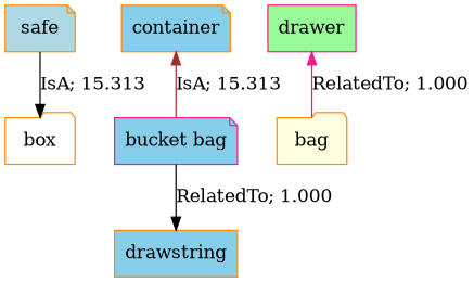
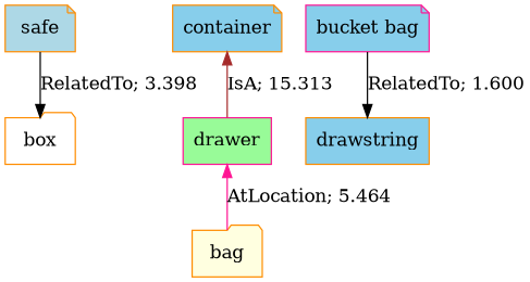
  digraph {
    node [color=darkorange fillcolor=skyblue shape=note style=filled]
    edge [color=black dir=forward]
    n1 [fillcolor=lightblue label=safe]
    n2 [fillcolor=white label=box shape=folder]
    n3 [label=container]
    n4 [color=deeppink fillcolor=palegreen label=drawer shape=box]
    n5 [fillcolor=lightyellow label=bag shape=folder]
    n6 [color=deeppink label="bucket bag"]
    n7 [label=drawstring shape=box]
-   n1 -> n2 [label="IsA; 15.313" weight=3.398]
-   n3 -> n6 [color=brown dir=back label="IsA; 15.313" weight=15.313]
-   n4 -> n5 [color=deeppink dir=back label="RelatedTo; 1.000" weight=5.464]
-   n6 -> n7 [label="RelatedTo; 1.000" weight=1.000]
+   n1 -> n2 [label="RelatedTo; 3.398" weight=3.398]
+   n3 -> n4 [color=brown dir=back label="IsA; 15.313" weight=15.313]
+   n4 -> n5 [color=deeppink dir=back label="AtLocation; 5.464" weight=5.464]
+   n6 -> n7 [label="RelatedTo; 1.600" weight=1.000]
  }
